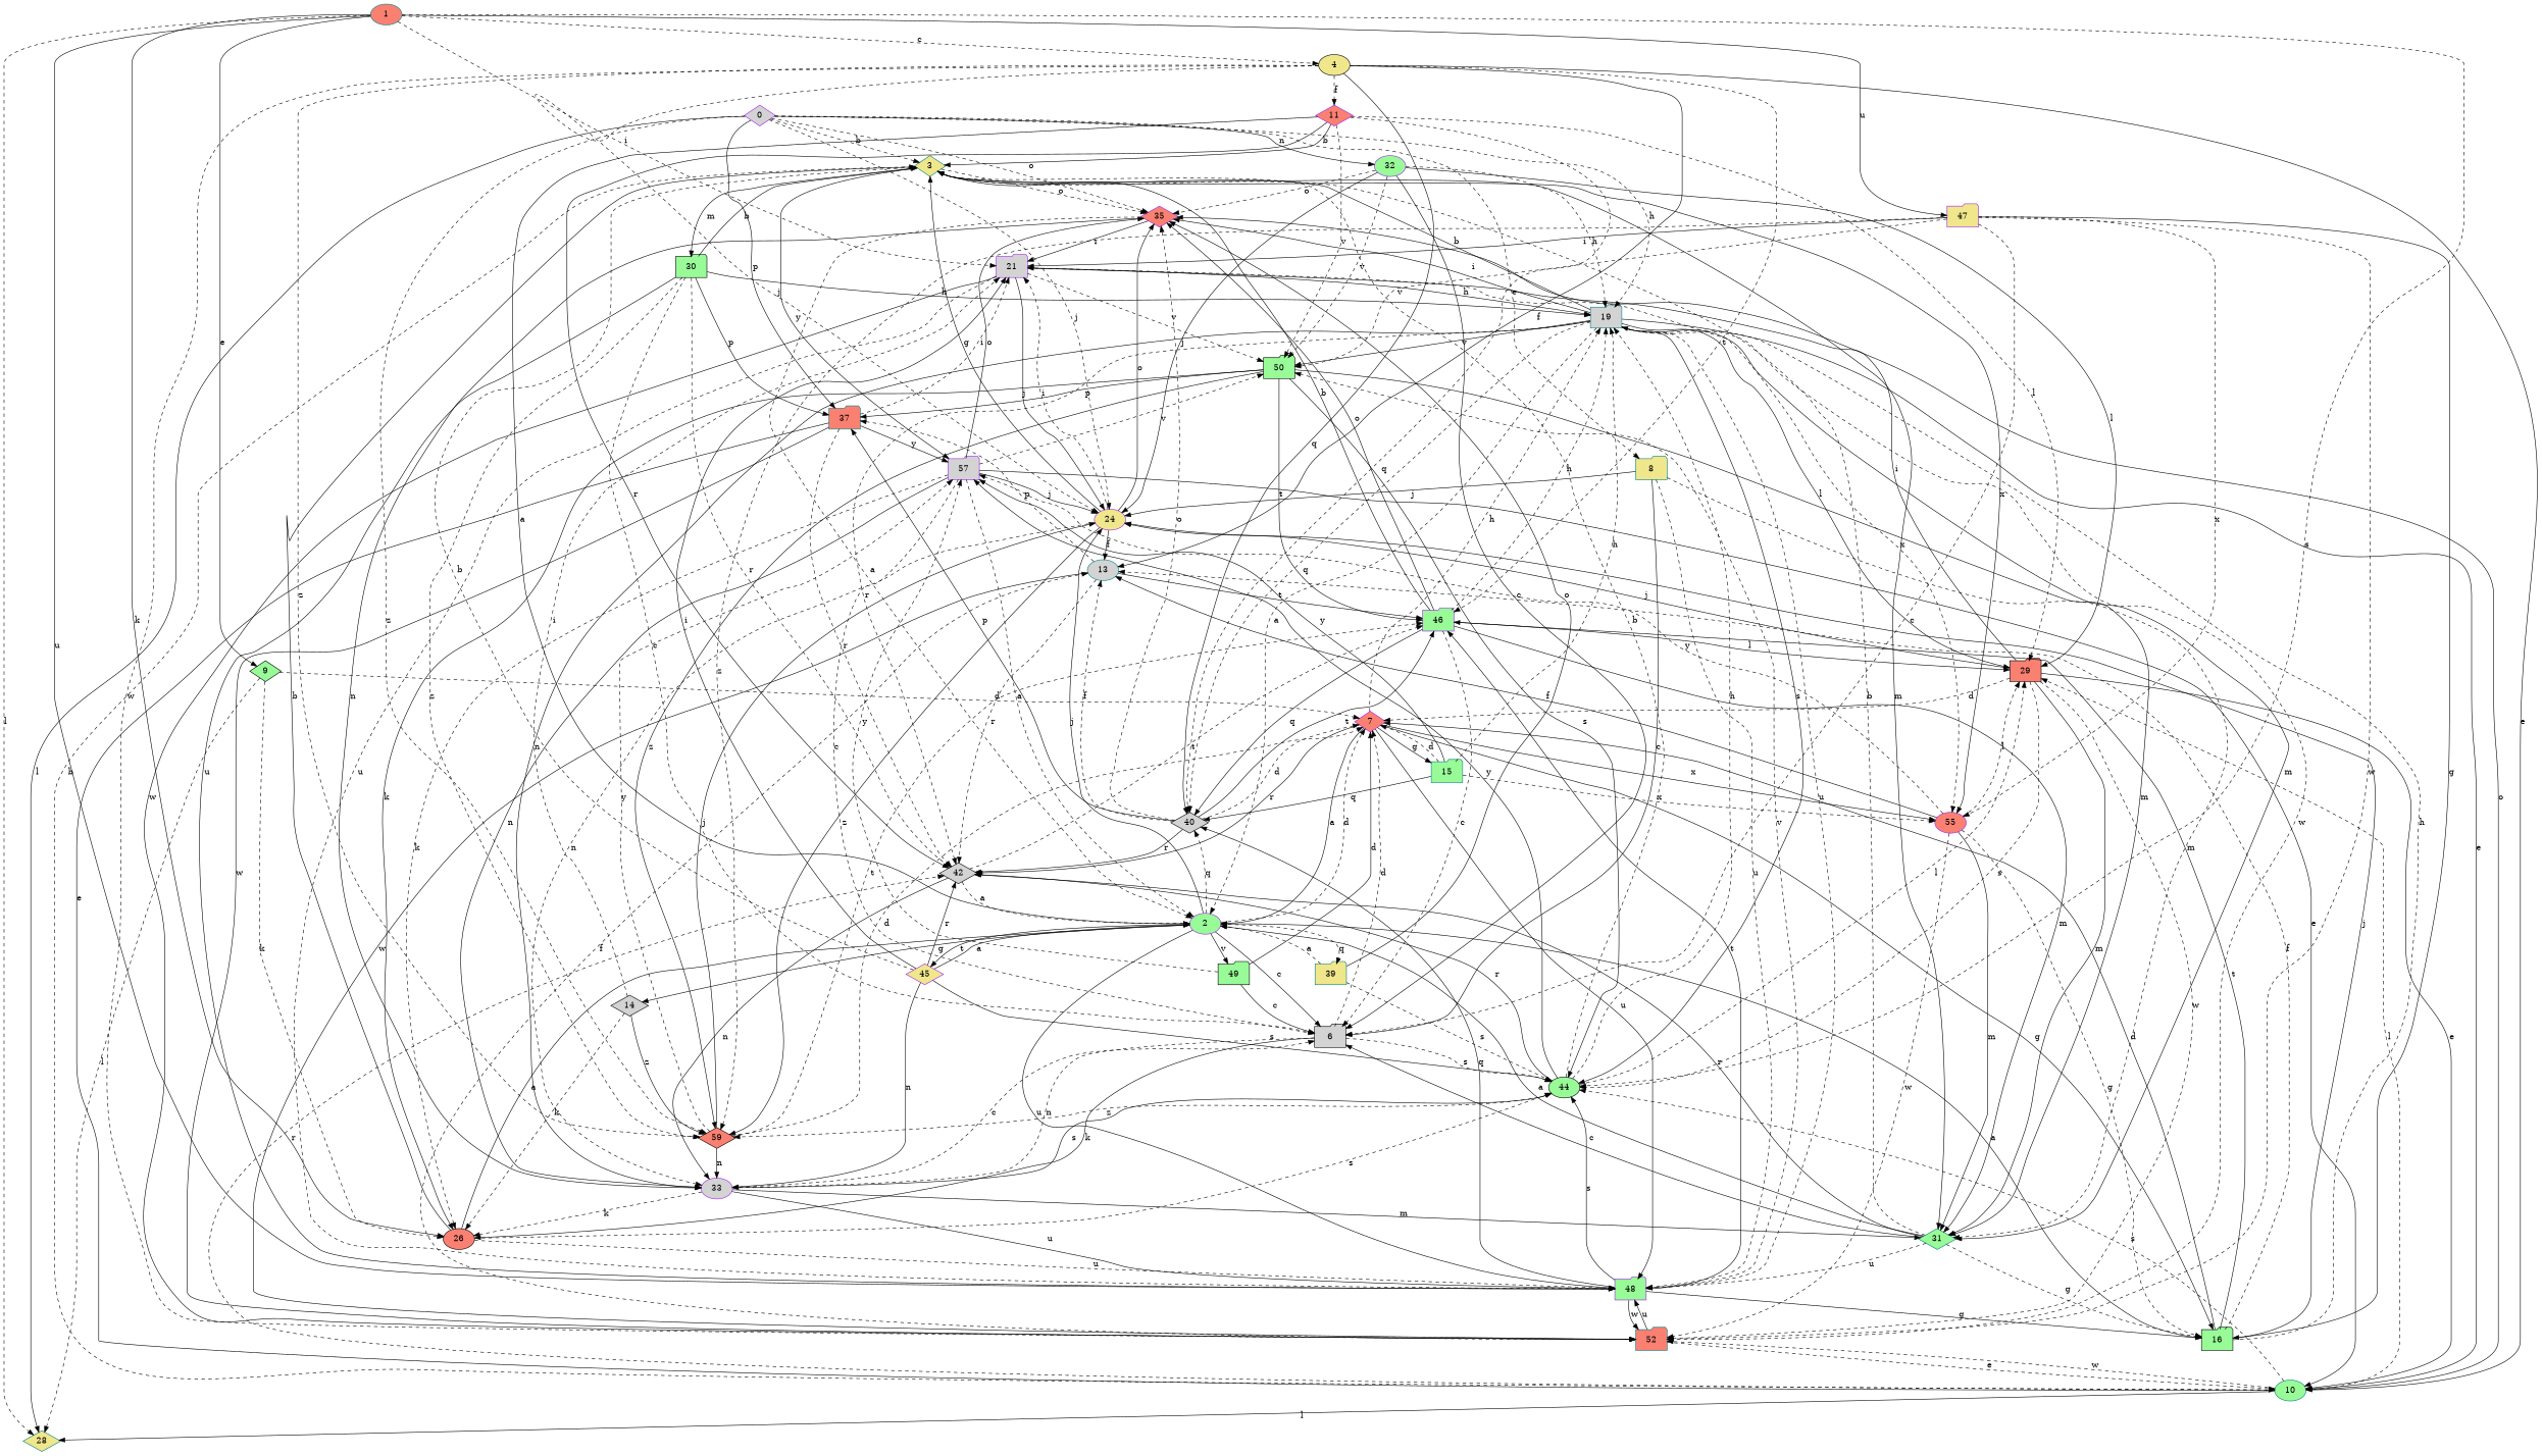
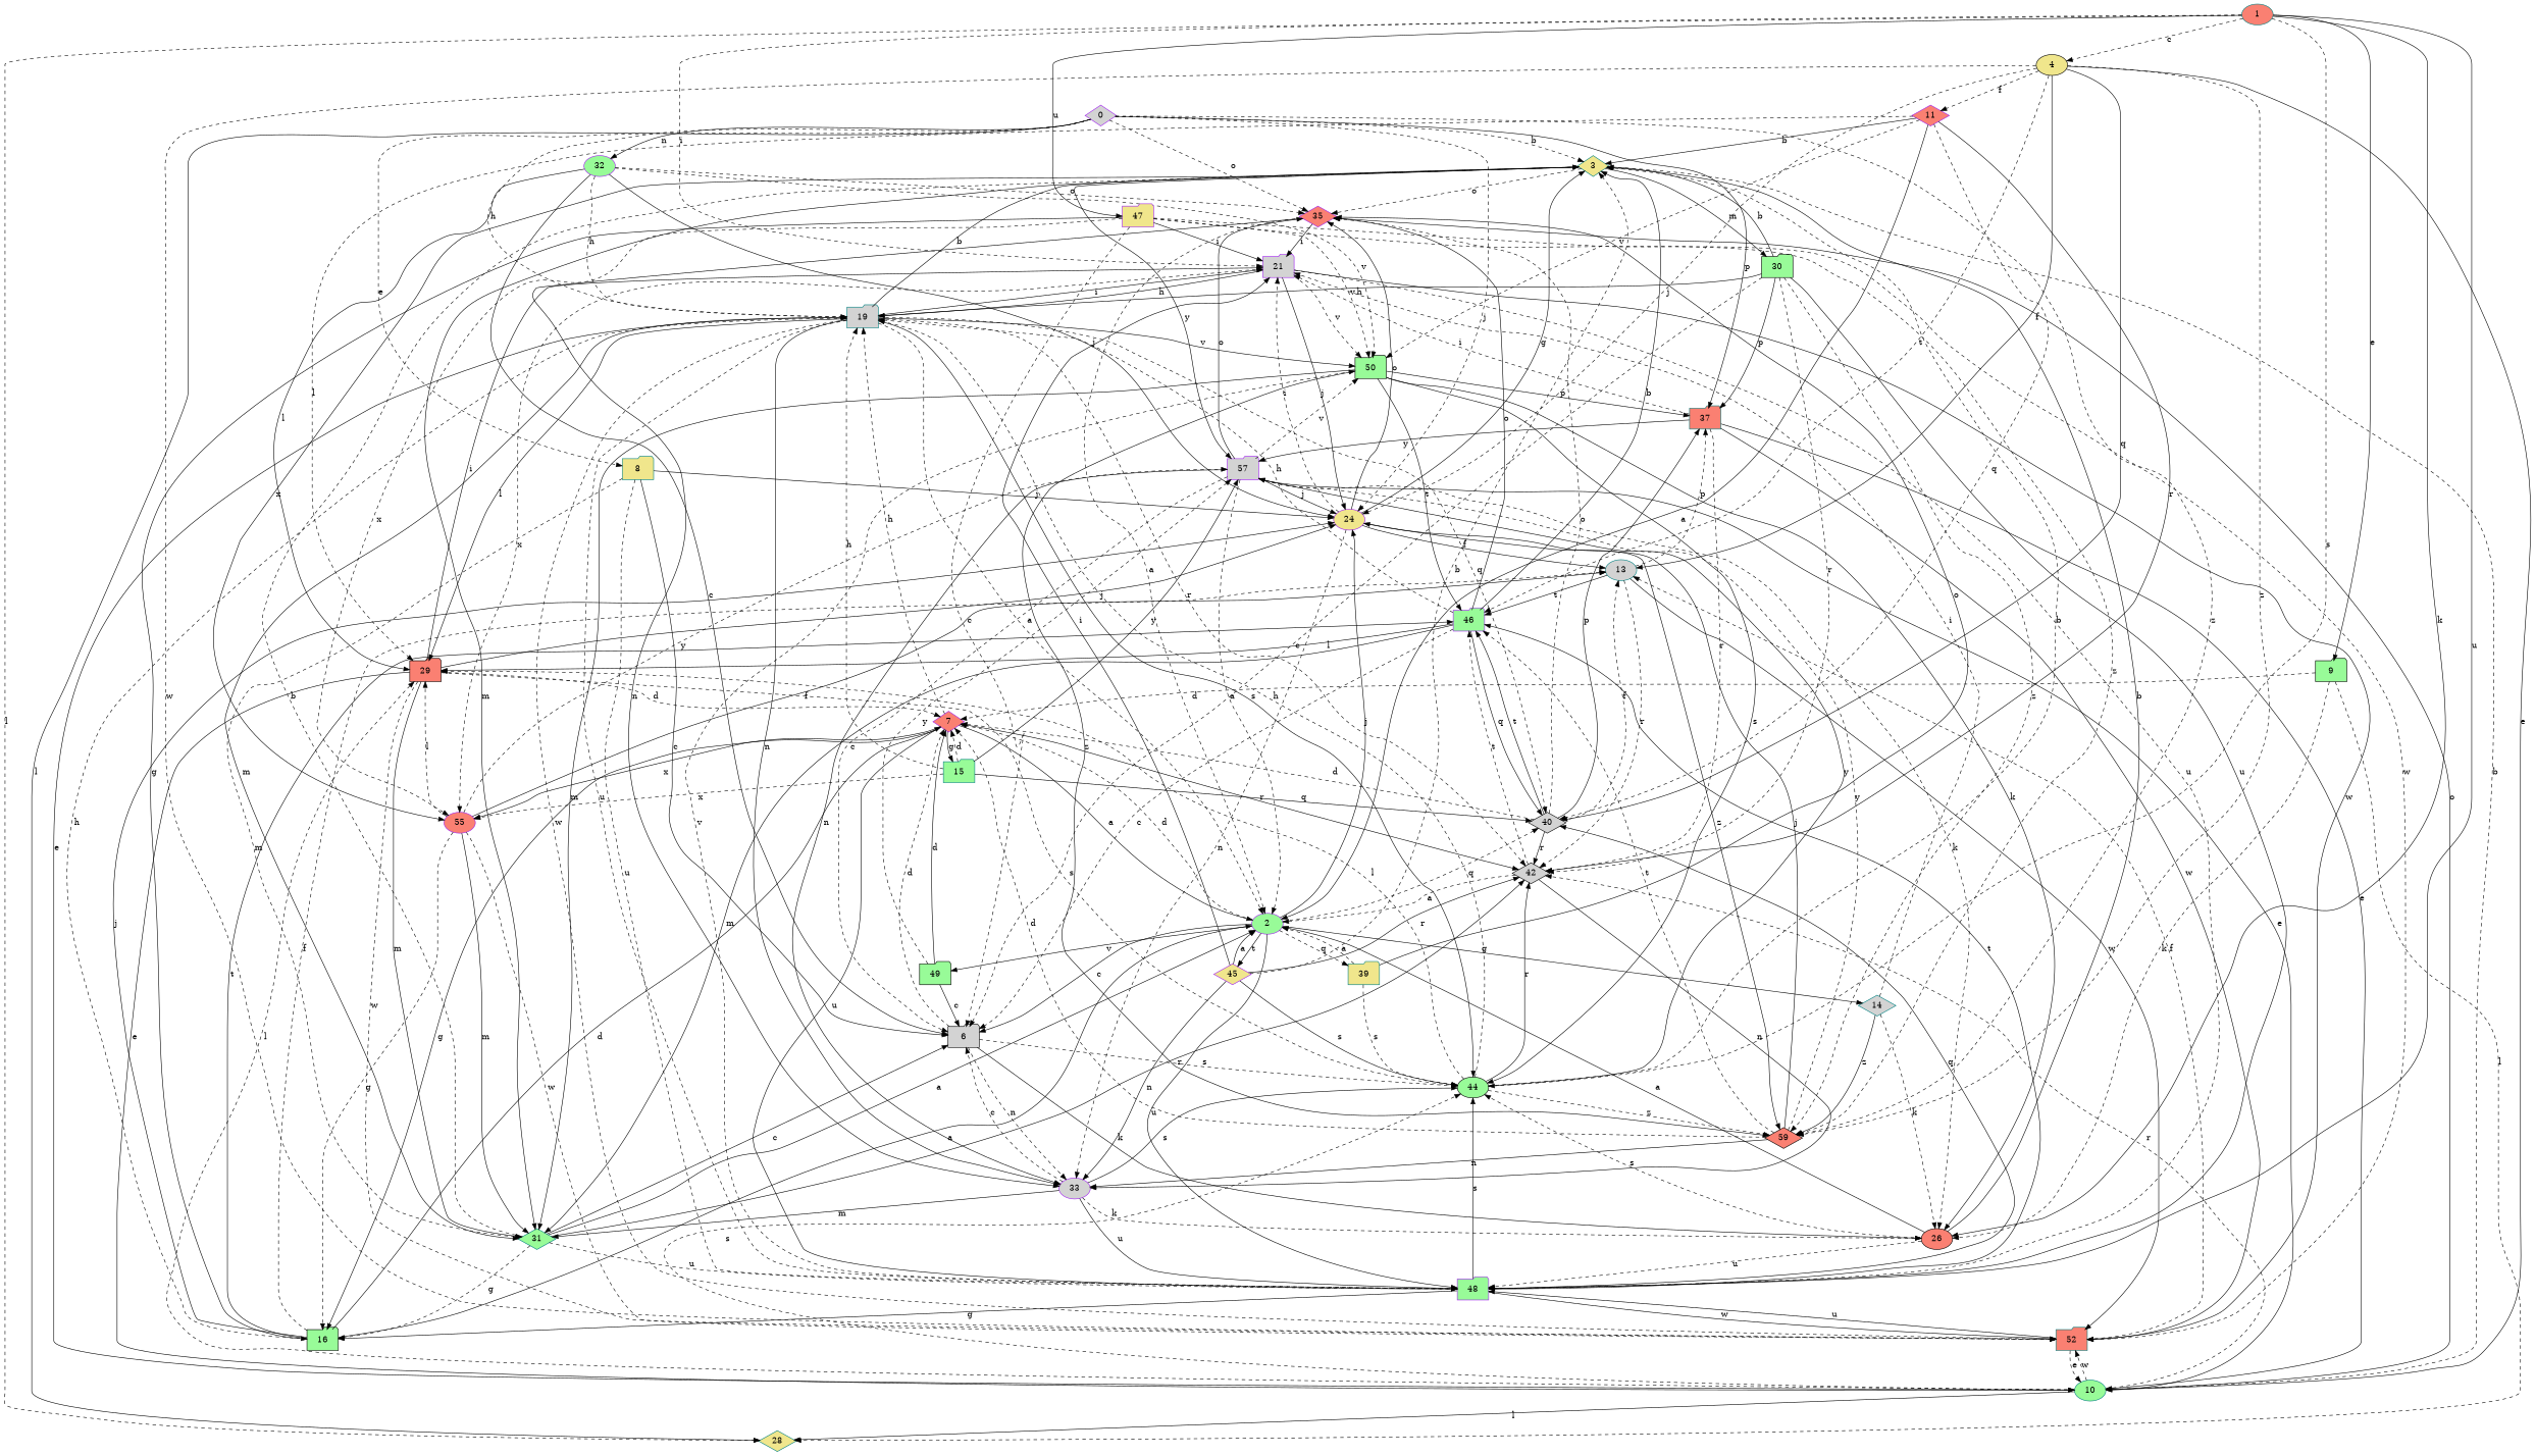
  strict digraph {
    node [color=purple fillcolor=palegreen shape=folder style=filled]
    edge [style=solid]
    0 [fillcolor=lightgrey shape=diamond]
    3 [color=teal fillcolor=khaki shape=diamond]
    8 [color=teal fillcolor=khaki]
    19 [color=teal fillcolor=lightgrey]
    24 [fillcolor=khaki shape=ellipse]
    28 [color=teal fillcolor=khaki shape=diamond]
    32 [shape=ellipse]
    35 [fillcolor=salmon shape=diamond]
    37 [color=teal fillcolor=salmon]
    59 [color=black fillcolor=salmon shape=diamond]
    30 [color=black]
    31 [color=teal shape=diamond]
    55 [fillcolor=salmon shape=ellipse]
    57 [fillcolor=lightgrey]
    48
    6 [color=black fillcolor=lightgrey]
    21 [fillcolor=lightgrey]
    44 [color=black shape=ellipse]
    2 [shape=ellipse]
    40 [color=black fillcolor=lightgrey shape=diamond]
    10 [color=teal shape=ellipse]
    52 [color=teal fillcolor=salmon]
    33 [fillcolor=lightgrey shape=ellipse]
    42 [color=black fillcolor=lightgrey shape=diamond]
    29 [color=black fillcolor=salmon]
    50 [color=black]
    13 [color=teal fillcolor=lightgrey shape=ellipse]
    7 [fillcolor=salmon shape=diamond]
    46
    1 [color=teal fillcolor=salmon shape=ellipse]
    4 [color=black fillcolor=khaki shape=ellipse]
-   9 [color=black shape=diamond]
+   9 [color=black]
    26 [color=black fillcolor=salmon shape=ellipse]
    47 [fillcolor=khaki]
    11 [fillcolor=salmon shape=diamond]
    16 [color=black]
-   14 [color=black fillcolor=lightgrey shape=diamond]
+   14 [color=teal fillcolor=lightgrey shape=diamond]
    39 [color=teal fillcolor=khaki]
    45 [fillcolor=khaki shape=diamond]
    49 [color=black]
    15 [color=teal]
    0 -> 3 [label=b style=dashed]
    0 -> 8 [label=e style=dashed]
    0 -> 19 [label=h style=dashed]
    0 -> 24 [label=j style=dashed]
    0 -> 28 [label=l]
    0 -> 32 [label=n]
    0 -> 35 [label=o style=dashed]
    0 -> 37 [label=p]
    0 -> 59 [label=z style=dashed]
    3 -> 35 [label=o style=dashed]
    3 -> 30 [label=m]
    3 -> 31 [label=m]
    3 -> 55 [label=x]
    3 -> 57 [label=y]
    8 -> 24 [label=j]
    8 -> 31 [label=m style=dashed]
    8 -> 48 [label=u style=dashed]
    8 -> 6 [label=c]
    19 -> 3 [label=b]
    19 -> 31 [label=m]
    19 -> 48 [label=u style=dashed]
-   19 -> 35 [label=i]
+   19 -> 21 [label=i]
    19 -> 44 [label=s]
    19 -> 2 [label=a style=dashed]
    19 -> 40 [label=q style=dashed]
    19 -> 10 [label=e]
    19 -> 52 [label=w style=dashed]
    19 -> 33 [label=n]
    19 -> 42 [label=r style=dashed]
    19 -> 29 [label=l]
    19 -> 50 [label=v]
    24 -> 3 [label=g]
    24 -> 35 [label=o]
    24 -> 59 [label=z]
    24 -> 21 [label=i style=dashed]
    24 -> 33 [label=n style=dashed]
    24 -> 13 [label=f]
    32 -> 19 [label=h style=dashed]
    32 -> 24 [label=j]
    32 -> 35 [label=o style=dashed]
    32 -> 6 [label=c]
    32 -> 29 [label=l]
    32 -> 50 [label=v style=dashed]
    35 -> 21 [label=i]
    35 -> 2 [label=a style=dashed]
    35 -> 33 [label=n]
    37 -> 57 [label=y]
    37 -> 21 [label=i style=dashed]
    37 -> 10 [label=e]
    37 -> 52 [label=w]
    37 -> 42 [label=r style=dashed]
    59 -> 24 [label=j]
    59 -> 57 [label=y style=dashed]
    59 -> 33 [label=n]
    59 -> 7 [label=d style=dashed]
    59 -> 46 [label=t style=dashed]
    30 -> 3 [label=b]
    30 -> 19 [label=h]
    30 -> 37 [label=p]
    30 -> 59 [label=z style=dashed]
    30 -> 48 [label=u]
    30 -> 6 [label=c style=dashed]
    30 -> 42 [label=r style=dashed]
    31 -> 3 [label=b style=dashed]
    31 -> 48 [label=u style=dashed]
    31 -> 6 [label=c]
    31 -> 2 [label=a]
    31 -> 42 [label=r]
    31 -> 16 [label=g style=dashed]
    55 -> 31 [label=m]
    55 -> 57 [label=y style=dashed]
    55 -> 52 [label=w style=dashed]
    55 -> 29 [label=l style=dashed]
    55 -> 13 [label=f]
    55 -> 16 [label=g style=dashed]
    57 -> 24 [label=j]
    57 -> 35 [label=o]
    57 -> 6 [label=c style=dashed]
    57 -> 2 [label=a style=dashed]
    57 -> 10 [label=e]
    57 -> 33 [label=n]
    57 -> 50 [label=v style=dashed]
    57 -> 26 [label=k style=dashed]
    48 -> 44 [label=s]
    48 -> 40 [label=q]
    48 -> 52 [label=w]
    48 -> 50 [label=v style=dashed]
    48 -> 46 [label=t]
    48 -> 16 [label=g]
    6 -> 44 [label=s style=dashed]
    6 -> 33 [label=n style=dashed]
    6 -> 7 [label=d style=dashed]
    6 -> 26 [label=k]
    21 -> 19 [label=h]
    21 -> 24 [label=j]
    21 -> 55 [label=x style=dashed]
    21 -> 48 [label=u style=dashed]
    21 -> 52 [label=w]
    21 -> 50 [label=v style=dashed]
    44 -> 3 [label=b style=dashed]
    44 -> 19 [label=h style=dashed]
    44 -> 59 [label=z style=dashed]
    44 -> 57 [label=y]
    44 -> 42 [label=r]
    44 -> 29 [label=l style=dashed]
    2 -> 24 [label=j]
    2 -> 48 [label=u]
    2 -> 6 [label=c]
    2 -> 40 [label=q style=dashed]
    2 -> 7 [label=d style=dashed]
    2 -> 14 [label=g]
    2 -> 39 [label=q style=dashed]
    2 -> 45 [label=t]
    2 -> 49 [label=v]
    40 -> 35 [label=o style=dashed]
    40 -> 37 [label=p]
    40 -> 42 [label=r]
    40 -> 13 [label=f style=dashed]
    40 -> 7 [label=d style=dashed]
    40 -> 46 [label=t]
    10 -> 3 [label=b style=dashed]
    10 -> 28 [label=l]
    10 -> 35 [label=o]
    10 -> 44 [label=s style=dashed]
    10 -> 52 [label=w style=dashed]
    10 -> 42 [label=r style=dashed]
    10 -> 29 [label=l style=dashed]
    52 -> 48 [label=u]
    52 -> 10 [label=e style=dashed]
    52 -> 13 [label=f style=dashed]
    33 -> 31 [label=m]
    33 -> 48 [label=u]
    33 -> 6 [label=c style=dashed]
    33 -> 44 [label=s]
    33 -> 26 [label=k style=dashed]
    42 -> 2 [label=a style=dashed]
    42 -> 33 [label=n]
    42 -> 46 [label=t style=dashed]
    29 -> 24 [label=j]
    29 -> 31 [label=m]
    29 -> 21 [label=i]
    29 -> 44 [label=s style=dashed]
    29 -> 10 [label=e]
    29 -> 52 [label=w style=dashed]
    29 -> 7 [label=d style=dashed]
    50 -> 37 [label=p]
    50 -> 59 [label=z]
    50 -> 31 [label=m]
    50 -> 44 [label=s]
    50 -> 46 [label=t]
    50 -> 26 [label=k]
    13 -> 37 [label=p style=dashed]
    13 -> 52 [label=w]
    13 -> 42 [label=r style=dashed]
    13 -> 46 [label=t]
    7 -> 19 [label=h style=dashed]
    7 -> 55 [label=x]
    7 -> 48 [label=u]
    7 -> 2 [label=a]
    7 -> 42 [label=r]
    7 -> 16 [label=g]
    7 -> 15 [label=g]
    46 -> 3 [label=b]
    46 -> 19 [label=h style=dashed]
    46 -> 35 [label=o]
    46 -> 31 [label=m]
    46 -> 6 [label=c style=dashed]
    46 -> 40 [label=q]
    46 -> 29 [label=l]
    1 -> 28 [label=l style=dashed]
    1 -> 48 [label=u]
    1 -> 21 [label=i style=dashed]
    1 -> 44 [label=s style=dashed]
    1 -> 4 [label=c style=dashed]
    1 -> 9 [label=e]
    1 -> 26 [label=k]
    1 -> 47 [label=u]
    4 -> 24 [label=j style=dashed]
    4 -> 59 [label=z style=dashed]
    4 -> 40 [label=q]
    4 -> 10 [label=e]
    4 -> 52 [label=w style=dashed]
    4 -> 13 [label=f]
    4 -> 46 [label=t style=dashed]
    4 -> 11 [label=f style=dashed]
    9 -> 28 [label=l style=dashed]
    9 -> 7 [label=d style=dashed]
    9 -> 26 [label=k style=dashed]
    26 -> 3 [label=b]
    26 -> 48 [label=u style=dashed]
    26 -> 44 [label=s style=dashed]
    26 -> 2 [label=a]
    47 -> 59 [label=z style=dashed]
    47 -> 55 [label=x style=dashed]
    47 -> 6 [label=c style=dashed]
    47 -> 21 [label=i]
    47 -> 52 [label=w style=dashed]
    47 -> 50 [label=v style=dashed]
    47 -> 16 [label=g]
    11 -> 3 [label=b]
    11 -> 2 [label=a]
    11 -> 40 [label=q style=dashed]
    11 -> 42 [label=r]
    11 -> 29 [label=l style=dashed]
    11 -> 50 [label=v style=dashed]
    16 -> 19 [label=h style=dashed]
    16 -> 24 [label=j]
    16 -> 2 [label=a]
    16 -> 13 [label=f style=dashed]
    16 -> 7 [label=d]
    16 -> 46 [label=t]
    14 -> 59 [label=z]
    14 -> 21 [label=i style=dashed]
    14 -> 26 [label=k style=dashed]
    39 -> 35 [label=o]
    39 -> 44 [label=s style=dashed]
    39 -> 2 [label=a style=dashed]
    45 -> 3 [label=b style=dashed]
    45 -> 21 [label=i]
    45 -> 44 [label=s]
    45 -> 2 [label=a]
    45 -> 33 [label=n]
    45 -> 42 [label=r]
    49 -> 57 [label=y style=dashed]
    49 -> 6 [label=c]
    49 -> 7 [label=d]
    15 -> 19 [label=h style=dashed]
    15 -> 55 [label=x style=dashed]
    15 -> 57 [label=y]
    15 -> 40 [label=q]
    15 -> 7 [label=d style=dashed]
  }
